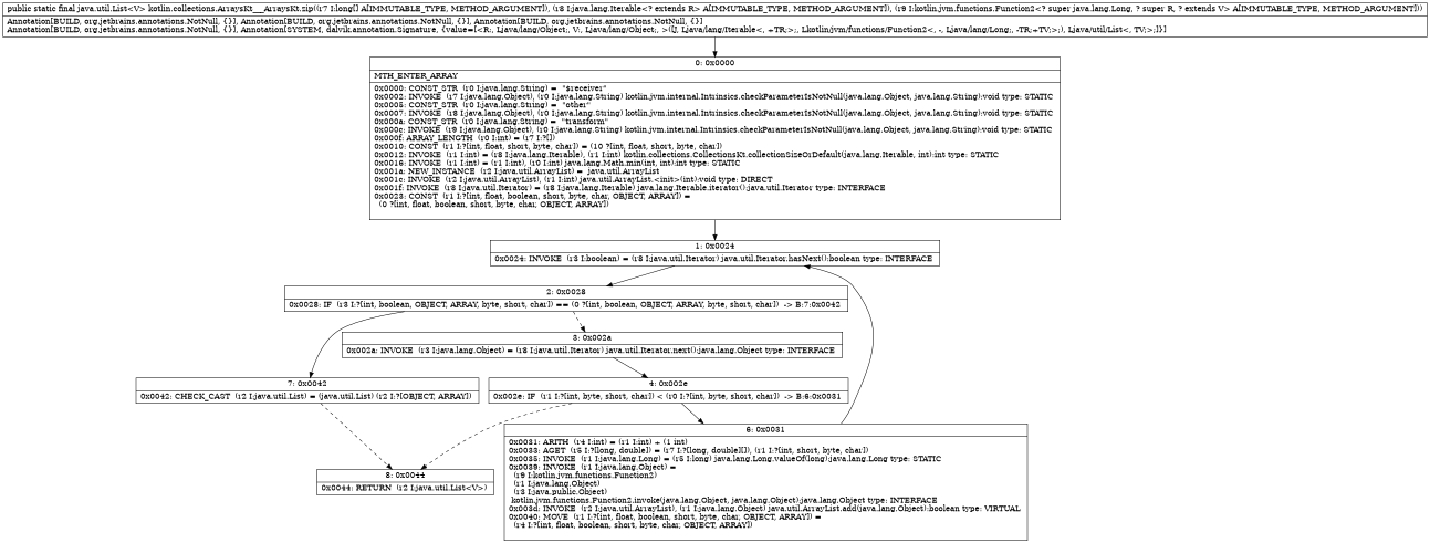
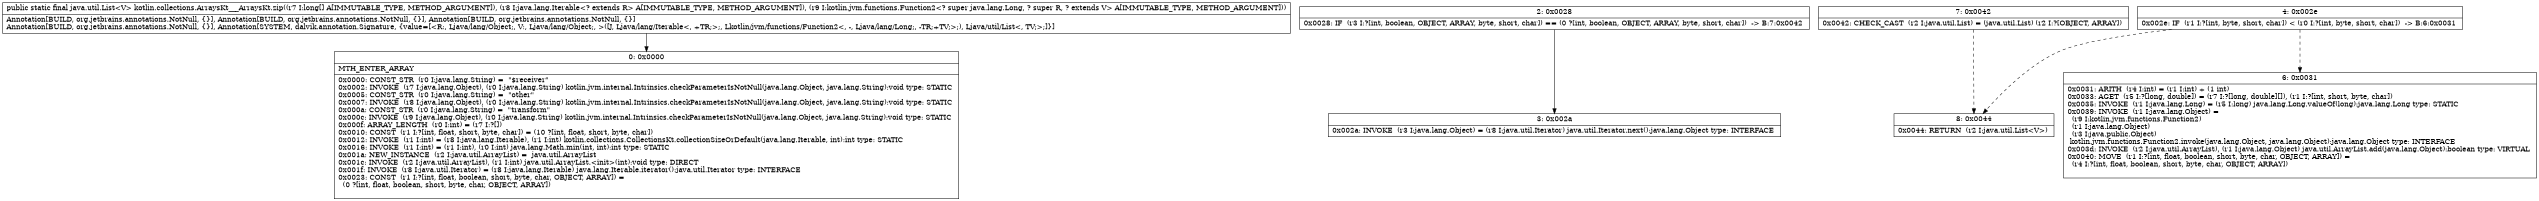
  digraph {
    node [shape=record]
    n1 [label="{0\:\ 0x0000|MTH_ENTER_ARRAY\l|0x0000: CONST_STR  (r0 I:java.lang.String) =  \"$receiver\" \l0x0002: INVOKE  (r7 I:java.lang.Object), (r0 I:java.lang.String) kotlin.jvm.internal.Intrinsics.checkParameterIsNotNull(java.lang.Object, java.lang.String):void type: STATIC \l0x0005: CONST_STR  (r0 I:java.lang.String) =  \"other\" \l0x0007: INVOKE  (r8 I:java.lang.Object), (r0 I:java.lang.String) kotlin.jvm.internal.Intrinsics.checkParameterIsNotNull(java.lang.Object, java.lang.String):void type: STATIC \l0x000a: CONST_STR  (r0 I:java.lang.String) =  \"transform\" \l0x000c: INVOKE  (r9 I:java.lang.Object), (r0 I:java.lang.String) kotlin.jvm.internal.Intrinsics.checkParameterIsNotNull(java.lang.Object, java.lang.String):void type: STATIC \l0x000f: ARRAY_LENGTH  (r0 I:int) = (r7 I:?[]) \l0x0010: CONST  (r1 I:?[int, float, short, byte, char]) = (10 ?[int, float, short, byte, char]) \l0x0012: INVOKE  (r1 I:int) = (r8 I:java.lang.Iterable), (r1 I:int) kotlin.collections.CollectionsKt.collectionSizeOrDefault(java.lang.Iterable, int):int type: STATIC \l0x0016: INVOKE  (r1 I:int) = (r1 I:int), (r0 I:int) java.lang.Math.min(int, int):int type: STATIC \l0x001a: NEW_INSTANCE  (r2 I:java.util.ArrayList) =  java.util.ArrayList \l0x001c: INVOKE  (r2 I:java.util.ArrayList), (r1 I:int) java.util.ArrayList.\<init\>(int):void type: DIRECT \l0x001f: INVOKE  (r8 I:java.util.Iterator) = (r8 I:java.lang.Iterable) java.lang.Iterable.iterator():java.util.Iterator type: INTERFACE \l0x0023: CONST  (r1 I:?[int, float, boolean, short, byte, char, OBJECT, ARRAY]) = \l  (0 ?[int, float, boolean, short, byte, char, OBJECT, ARRAY])\l \l}"]
-   n2 [label="{1\:\ 0x0024|0x0024: INVOKE  (r3 I:boolean) = (r8 I:java.util.Iterator) java.util.Iterator.hasNext():boolean type: INTERFACE \l}"]
    n3 [label="{2\:\ 0x0028|0x0028: IF  (r3 I:?[int, boolean, OBJECT, ARRAY, byte, short, char]) == (0 ?[int, boolean, OBJECT, ARRAY, byte, short, char])  \-\> B:7:0x0042 \l}"]
    n4 [label="{3\:\ 0x002a|0x002a: INVOKE  (r3 I:java.lang.Object) = (r8 I:java.util.Iterator) java.util.Iterator.next():java.lang.Object type: INTERFACE \l}"]
    n5 [label="{7\:\ 0x0042|0x0042: CHECK_CAST  (r2 I:java.util.List) = (java.util.List) (r2 I:?[OBJECT, ARRAY]) \l}"]
    n6 [label="{4\:\ 0x002e|0x002e: IF  (r1 I:?[int, byte, short, char]) \< (r0 I:?[int, byte, short, char])  \-\> B:6:0x0031 \l}"]
    n7 [label="{8\:\ 0x0044|0x0044: RETURN  (r2 I:java.util.List\<V\>) \l}"]
    n8 [label="{6\:\ 0x0031|0x0031: ARITH  (r4 I:int) = (r1 I:int) + (1 int) \l0x0033: AGET  (r5 I:?[long, double]) = (r7 I:?[long, double][]), (r1 I:?[int, short, byte, char]) \l0x0035: INVOKE  (r1 I:java.lang.Long) = (r5 I:long) java.lang.Long.valueOf(long):java.lang.Long type: STATIC \l0x0039: INVOKE  (r1 I:java.lang.Object) = \l  (r9 I:kotlin.jvm.functions.Function2)\l  (r1 I:java.lang.Object)\l  (r3 I:java.public.Object)\l kotlin.jvm.functions.Function2.invoke(java.lang.Object, java.lang.Object):java.lang.Object type: INTERFACE \l0x003d: INVOKE  (r2 I:java.util.ArrayList), (r1 I:java.lang.Object) java.util.ArrayList.add(java.lang.Object):boolean type: VIRTUAL \l0x0040: MOVE  (r1 I:?[int, float, boolean, short, byte, char, OBJECT, ARRAY]) = \l  (r4 I:?[int, float, boolean, short, byte, char, OBJECT, ARRAY])\l \l}"]
    n9 [label="{public static final java.util.List\<V\> kotlin.collections.ArraysKt___ArraysKt.zip((r7 I:long[] A[IMMUTABLE_TYPE, METHOD_ARGUMENT]), (r8 I:java.lang.Iterable\<? extends R\> A[IMMUTABLE_TYPE, METHOD_ARGUMENT]), (r9 I:kotlin.jvm.functions.Function2\<? super java.lang.Long, ? super R, ? extends V\> A[IMMUTABLE_TYPE, METHOD_ARGUMENT]))  | Annotation[BUILD, org.jetbrains.annotations.NotNull, \{\}], Annotation[BUILD, org.jetbrains.annotations.NotNull, \{\}], Annotation[BUILD, org.jetbrains.annotations.NotNull, \{\}]\lAnnotation[BUILD, org.jetbrains.annotations.NotNull, \{\}], Annotation[SYSTEM, dalvik.annotation.Signature, \{value=[\<R:, Ljava\/lang\/Object;, V:, Ljava\/lang\/Object;, \>([J, Ljava\/lang\/Iterable\<, +TR;\>;, Lkotlin\/jvm\/functions\/Function2\<, \-, Ljava\/lang\/Long;, \-TR;+TV;\>;), Ljava\/util\/List\<, TV;\>;]\}]\l}"]
-   n1 -> n2
-   n2 -> n3
-   n3 -> n4 [style=dashed]
-   n3 -> n5
-   n4 -> n6
+   n3 -> n4 [style=solid]
    n5 -> n7 [style=dashed]
    n6 -> n7 [style=dashed]
-   n6 -> n8
-   n8 -> n2
+   n6 -> n8 [style=dashed]
    n9 -> n1
  }
